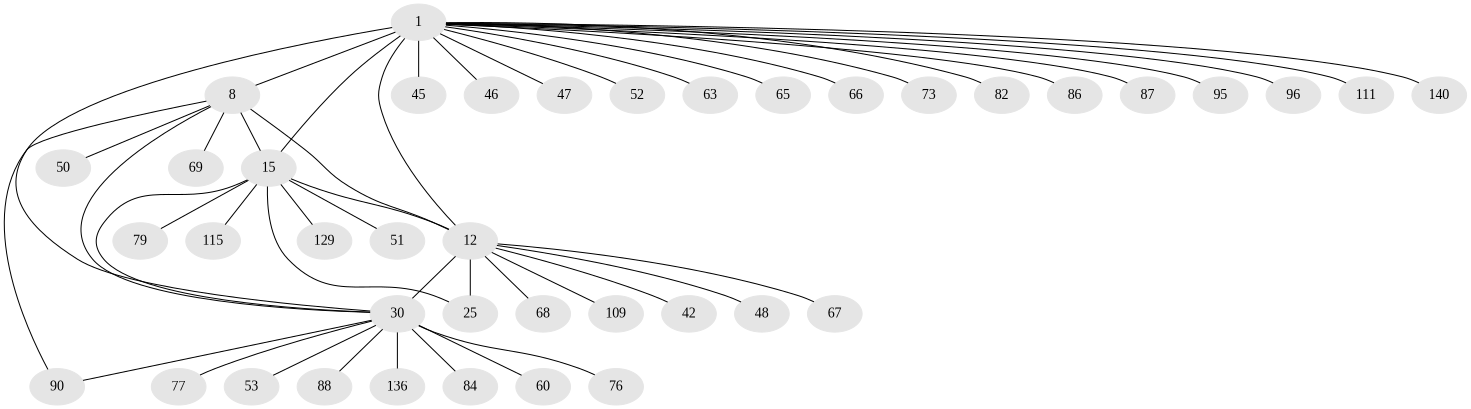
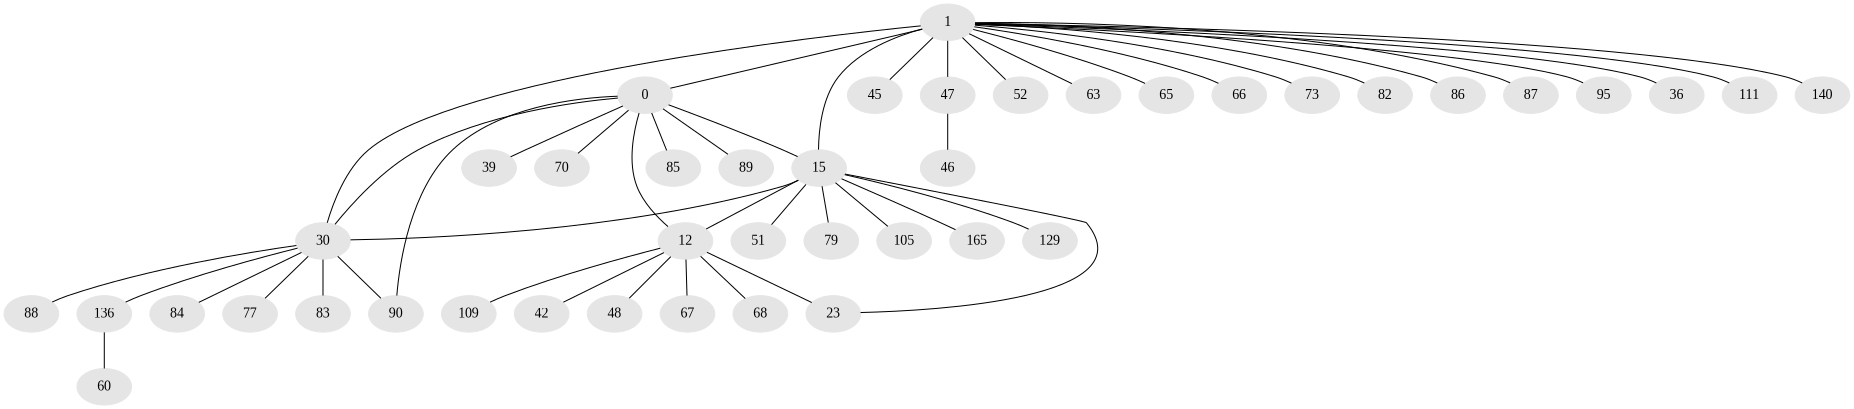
  graph {
    fontname="Liberation Serif"
    node [color=gray90 fontname="Liberation Serif" style=filled]
    edge [fontname="Liberation Serif"]
    1 [super="+6+80+81+2+3"]
-   8 [super="+12+44+14+117+124+141+102+40+9"]
+   8 [super="+12+44+14+117+124+141+102+40+9" label=0]
    15 [super="+18+19+110+16"]
    n4 [label=12 super="+26+49+99+28+36+27+24+23"]
    30 [super="+31+34+135+32+33"]
    45
    46 [super="+56"]
    47
    52
    63
    65 [super="+72"]
    66
    n13 [label=73]
    82 [super="+144"]
    86
    87
    95
-   96
+   96 [label=36]
    111
    140
-   39 [super="+122" label=69]
-   50 [super="+116"]
+   39 [super="+122"]
+   50 [super="+116" label=70]
+   85
+   89
    90
-   25 [super="+103+120+78"]
+   25 [super="+103+120+78" label=23]
    51 [super="+57"]
    79
-   115
+   105
+   115 [label=165]
    129
    42 [super="+69"]
    48 [super="+75+121"]
    67
    68 [super="+125"]
    109
    84
    60 [super="+62"]
-   76 [super="+119"]
    77 [super="+113"]
-   83 [label=53]
+   83
    88
    136
    1 -- 8
    1 -- 15 [weight=9]
-   1 -- n4 [weight=3]
    1 -- 30
    1 -- 45
-   1 -- 46
+   47 -- 46
    1 -- 47
    1 -- 52
    1 -- 63
    1 -- 65
    1 -- 66
    1 -- n13
    1 -- 82
    1 -- 86
    1 -- 87
    1 -- 95
    1 -- 96
    1 -- 111
    1 -- 140
    8 -- 15 [weight=2]
    8 -- n4
    8 -- 30
    8 -- 39
    8 -- 50
+   8 -- 85
+   8 -- 89
    8 -- 90
    15 -- n4
    15 -- 30
    15 -- 25
    15 -- 51
    15 -- 79
+   15 -- 105
    15 -- 115
    15 -- 129
-   n4 -- 30 [weight=7]
    n4 -- 25 [weight=6]
    n4 -- 42
    n4 -- 48
    n4 -- 67
    n4 -- 68
    n4 -- 109
    30 -- 90
    30 -- 84
-   30 -- 60
-   30 -- 76
+   136 -- 60
    30 -- 77
    30 -- 83
    30 -- 88
    30 -- 136
  }
